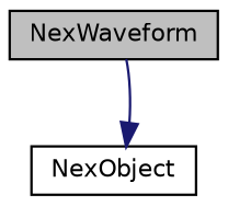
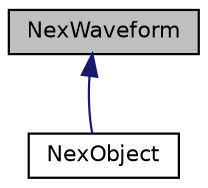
  digraph {
    node [color=black fontname=Helvetica fontsize=10 shape=record style=filled]
    n1 [fillcolor=grey75 fontcolor=black height=0.2 label=NexWaveform width=0.4]
    n2 [fillcolor=white height=0.2 label=NexObject width=0.4]
-   n2 -> n1 [color=midnightblue dir=back fontname=Helvetica fontsize=10 labelfontname=Helvetica labelfontsize=10 style=solid]
+   n1 -> n2 [color=midnightblue dir=back fontname=Helvetica fontsize=10 labelfontname=Helvetica labelfontsize=10 style=solid]
  }
